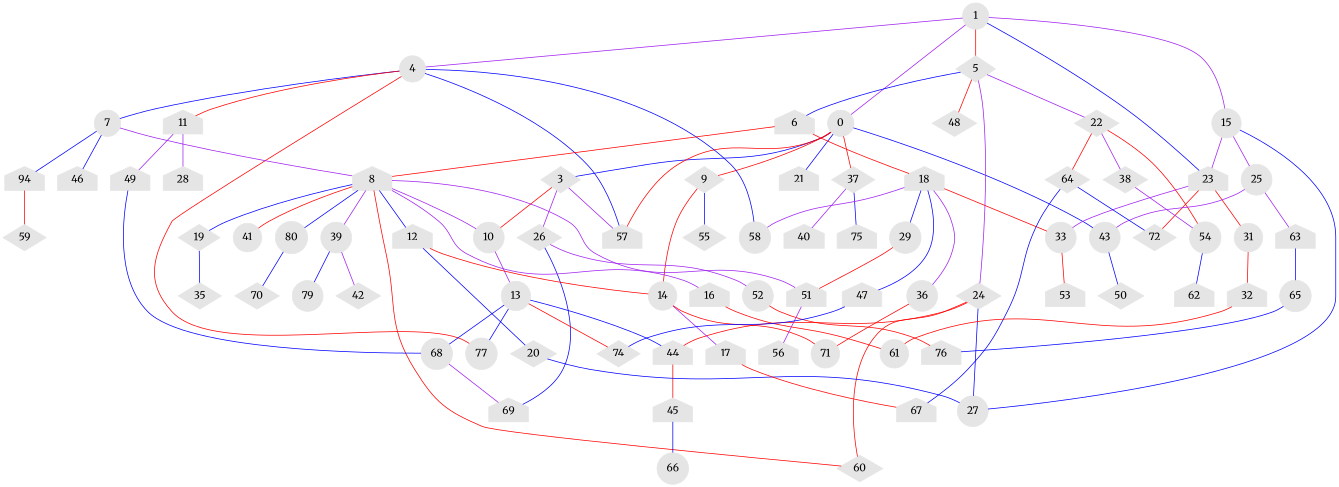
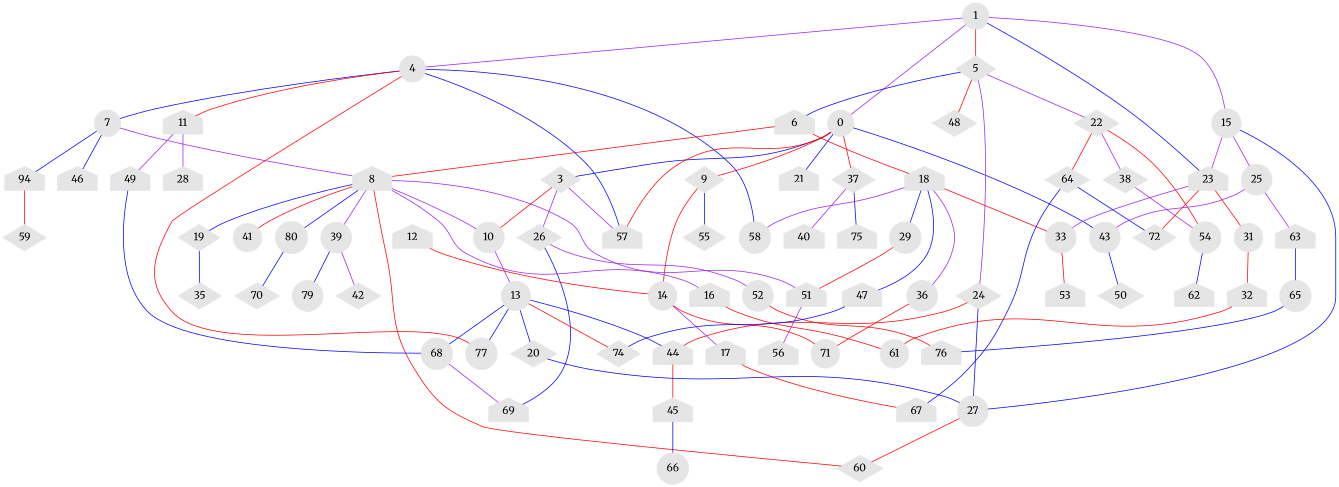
  graph {
    fontname=Merriweather
    node [color=gray90 fontname=Merriweather shape=circle style=filled]
    edge [color=blue fontname=Merriweather]
    n1 [label=0]
    1
    4
    5 [shape=diamond]
    15
    23 [shape=house]
    3 [shape=diamond]
    9 [shape=diamond]
    21 [shape=house]
    37 [shape=diamond]
    43
    57 [shape=house]
    7
    11 [shape=house]
    58
    77
    6 [shape=house]
    22 [shape=diamond]
    24 [shape=diamond]
    48 [shape=diamond]
    25
    27
    33
    31
    72 [shape=diamond]
    10
    26 [shape=diamond]
    14
    55 [shape=diamond]
    40 [shape=house]
    75 [shape=house]
    50 [shape=diamond]
    8 [shape=house]
    n34 [label=94 shape=house]
    46 [shape=house]
    13
    52
    69 [shape=house]
    28 [shape=house]
    49 [shape=house]
    18 [shape=house]
    38 [shape=diamond]
    54
    64 [shape=diamond]
    44 [shape=house]
    12 [shape=house]
    16 [shape=house]
    19 [shape=diamond]
    n49 [label=80]
    39
    41
    51 [shape=house]
    60 [shape=diamond]
    29
    36
    47 [shape=house]
    59 [shape=diamond]
    20 [shape=diamond]
    61
    35 [shape=diamond]
    70 [shape=diamond]
    42 [shape=diamond]
    n63 [label=79]
    56 [shape=house]
    17 [shape=house]
    71
    68
    74 [shape=diamond]
    45 [shape=house]
    67 [shape=house]
    63 [shape=house]
    53 [shape=house]
    62 [shape=house]
    32 [shape=house]
    65
    76 [shape=house]
    66
    n1 -- 3
    n1 -- 9 [color=red]
    n1 -- 21
    n1 -- 37 [color=red]
    n1 -- 43
    n1 -- 57 [color=red]
    1 -- n1 [color=purple]
    1 -- 4 [color=purple]
    1 -- 5 [color=red]
    1 -- 15 [color=purple]
    1 -- 23
    4 -- 57
    4 -- 7
    4 -- 11 [color=red]
    4 -- 58
    4 -- 77 [color=red]
    5 -- 6
    5 -- 22 [color=purple]
    5 -- 24 [color=purple]
    5 -- 48 [color=red]
    15 -- 23 [color=purple]
    15 -- 25 [color=purple]
    15 -- 27
    23 -- 33 [color=purple]
    23 -- 31 [color=red]
    23 -- 72 [color=red]
    3 -- 57 [color=purple]
    3 -- 10 [color=red]
    3 -- 26 [color=purple]
    9 -- 14 [color=red]
    9 -- 55
    37 -- 40 [color=purple]
    37 -- 75
    43 -- 50
    7 -- 8 [color=purple]
    7 -- n34
    7 -- 46
    11 -- 28 [color=purple]
    11 -- 49 [color=purple]
    6 -- 8 [color=red]
    6 -- 18 [color=red]
    22 -- 38 [color=purple]
    22 -- 54 [color=red]
    22 -- 64 [color=red]
    24 -- 27
    24 -- 44 [color=red]
    25 -- 43 [color=purple]
    25 -- 63 [color=purple]
-   24 -- 60 [color=red]
+   27 -- 60 [color=red]
    33 -- 53 [color=red]
    31 -- 32 [color=red]
    10 -- 13 [color=purple]
    26 -- 52 [color=purple]
    26 -- 69
    14 -- 17 [color=purple]
    14 -- 71 [color=red]
    8 -- 10 [color=purple]
-   8 -- 12
    8 -- 16 [color=purple]
    8 -- 19
    8 -- n49
    8 -- 39 [color=purple]
    8 -- 41 [color=red]
    8 -- 51 [color=purple]
    8 -- 60 [color=red]
    n34 -- 59 [color=red]
    13 -- 77
    13 -- 44
    13 -- 68
    13 -- 74 [color=red]
    52 -- 76 [color=red]
    49 -- 68
    18 -- 58 [color=purple]
    18 -- 33 [color=red]
    18 -- 29
    18 -- 36 [color=purple]
    18 -- 47
    38 -- 54 [color=purple]
    54 -- 62
    64 -- 72
    64 -- 67
    44 -- 45 [color=red]
    12 -- 14 [color=red]
-   12 -- 20
+   13 -- 20
    16 -- 61 [color=red]
    19 -- 35
    n49 -- 70
    39 -- 42 [color=purple]
    39 -- n63
    51 -- 56 [color=purple]
    29 -- 51 [color=red]
    36 -- 71 [color=red]
    47 -- 74
    20 -- 27
    17 -- 67 [color=red]
    68 -- 69 [color=purple]
    45 -- 66
    63 -- 65
    32 -- 61 [color=red]
    65 -- 76
  }
